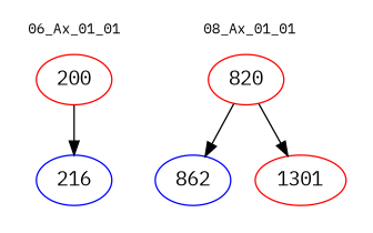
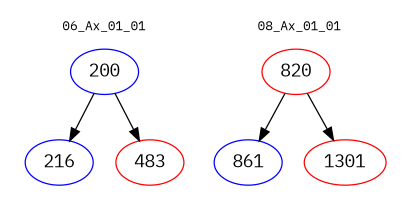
  digraph {
    fontname="IBM Plex Mono"
    node [color=blue fontname="IBM Plex Mono"]
    edge [color=black fontname="IBM Plex Mono"]
-   n1 [color=red label=200]
+   n1 [label=200]
    n2 [label=216]
+   n3 [color=red label=483]
    n4 [color=red label=820]
-   n5 [label=862]
+   n5 [label=861]
    n6 [color=red label=1301]
    subgraph cluster_1 {
      color=white
      fontsize=10
      label="06_Ax_01_01"
      n1
      n2
+     n3
    }
    subgraph cluster_2 {
      color=white
      fontsize=10
      label="08_Ax_01_01"
      n4
      n5
      n6
    }
    n1 -> n2
+   n1 -> n3
    n4 -> n5
    n4 -> n6
  }
